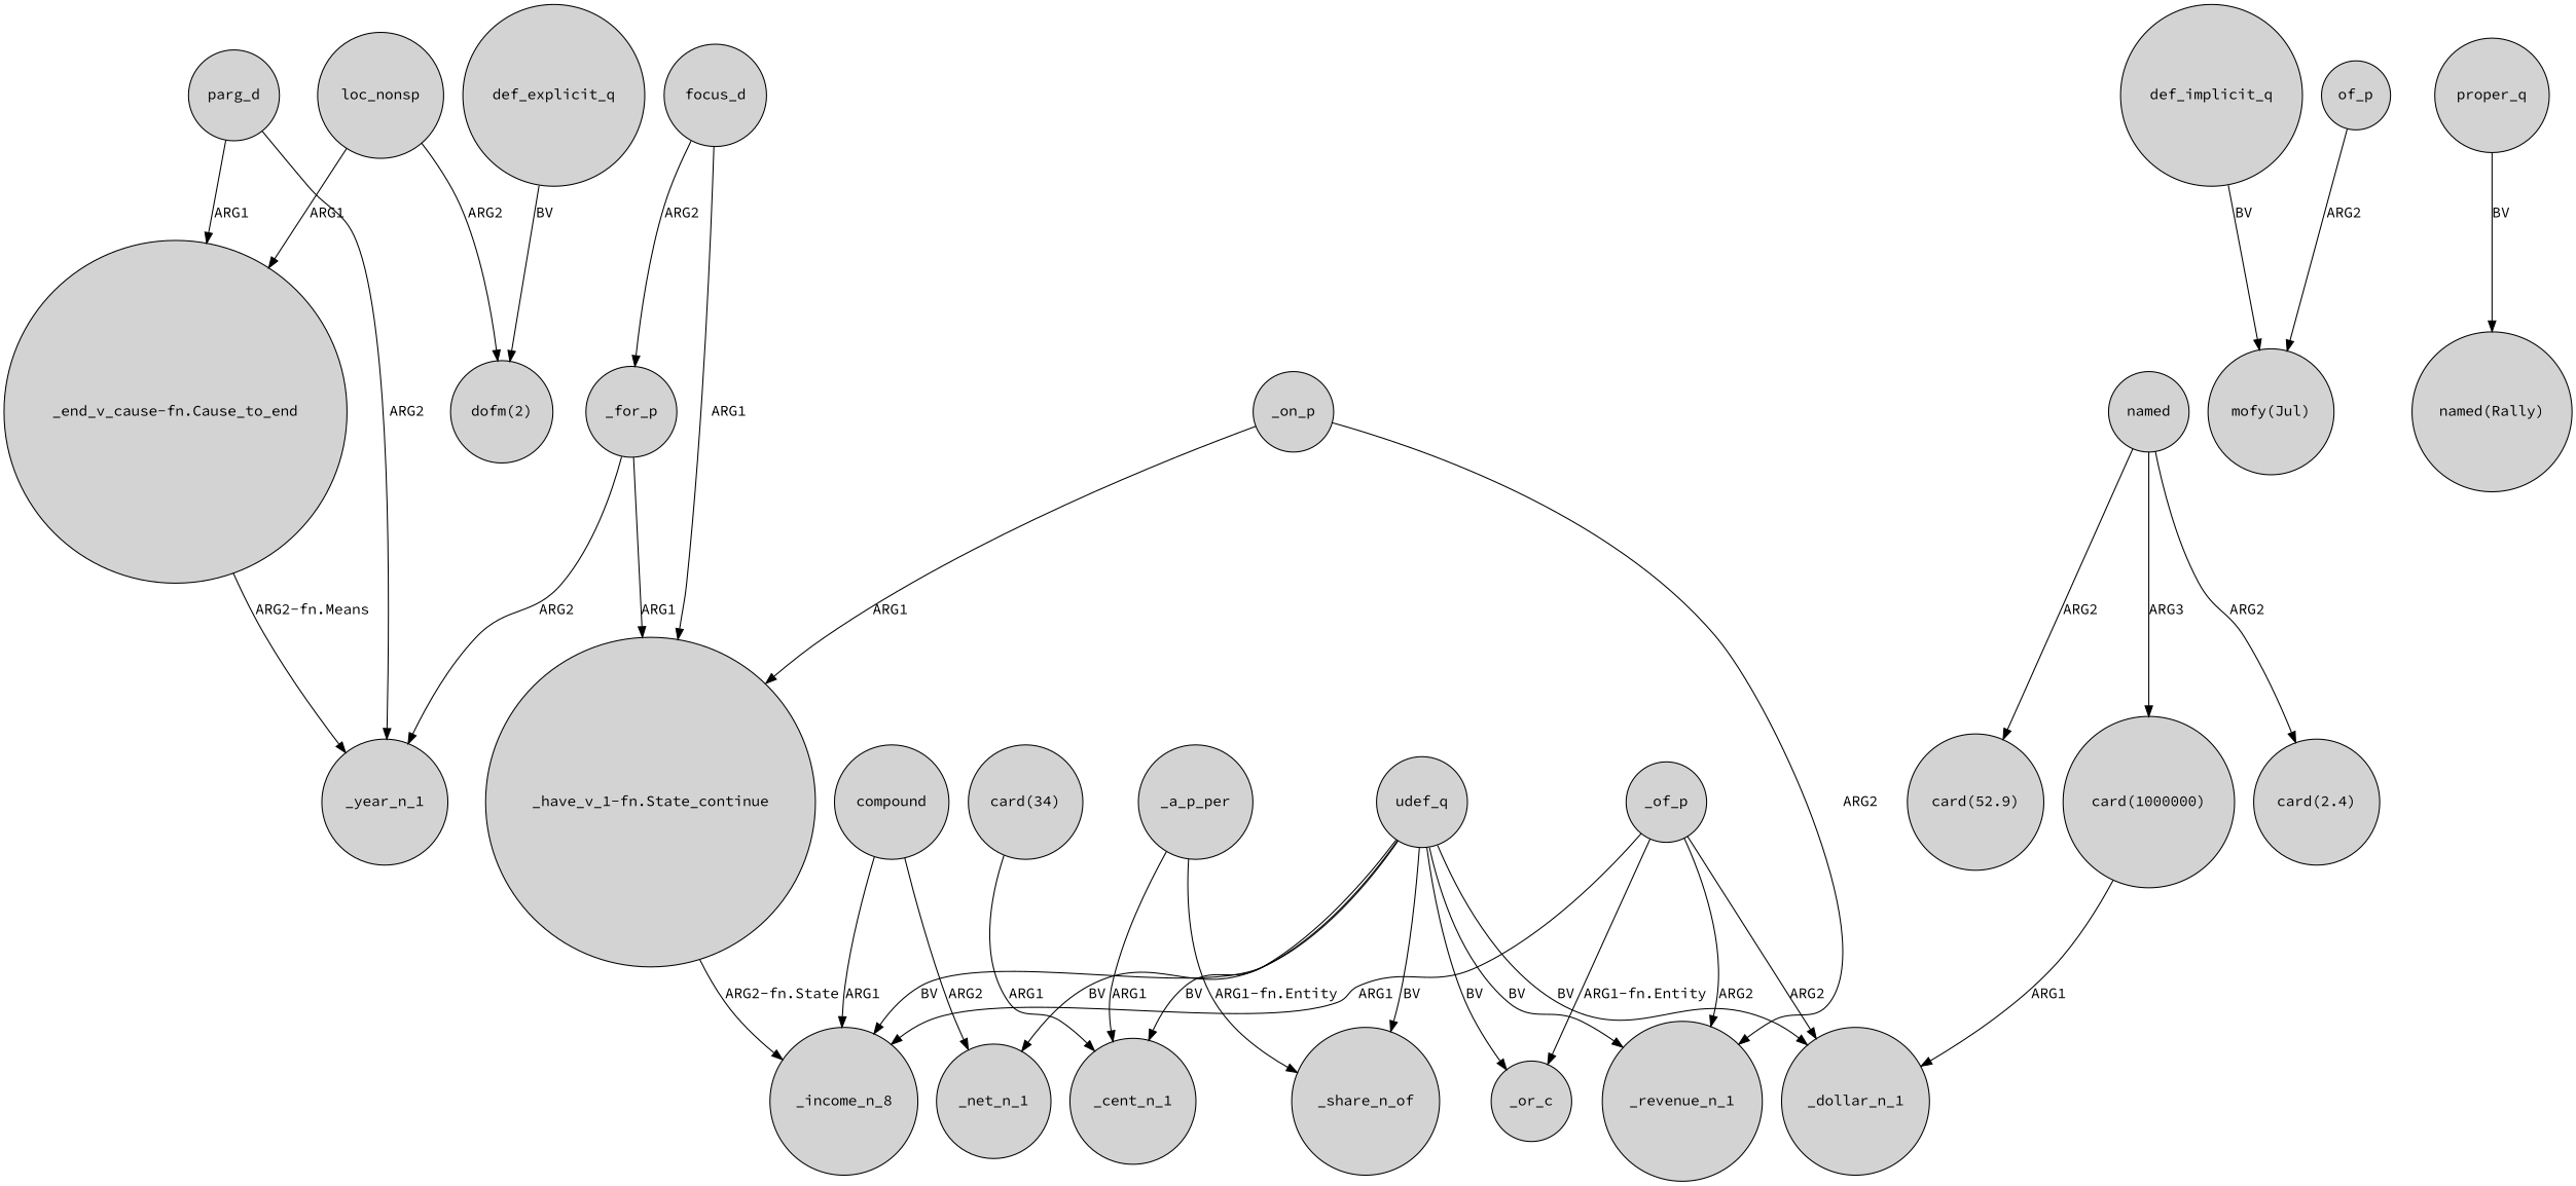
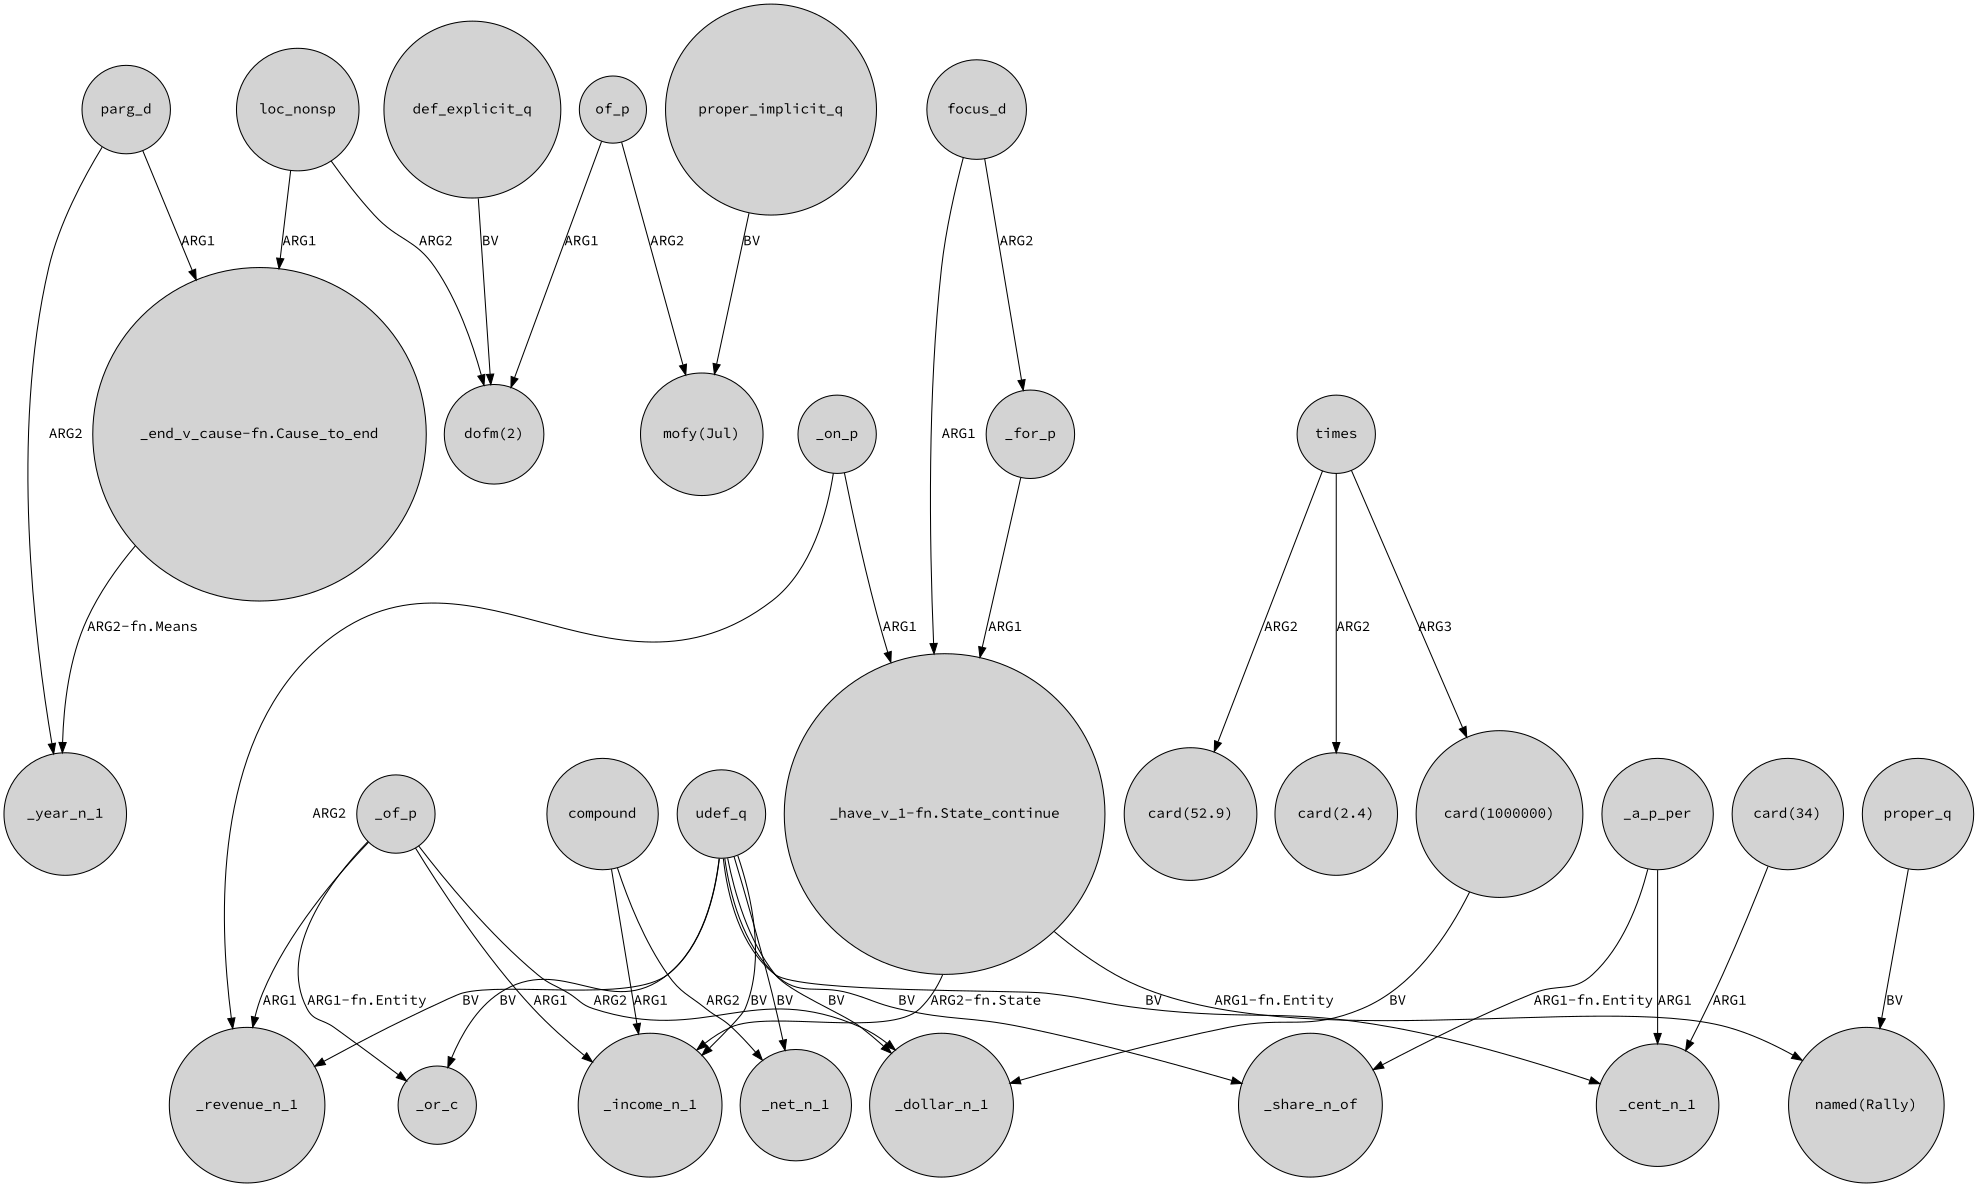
  digraph {
    fontname="Source Code Pro"
    node [fontname="Source Code Pro" shape=circle style=filled]
    edge [fontname="Source Code Pro"]
    parg_d
    "_end_v_cause-fn.Cause_to_end"
    _year_n_1
    compound
    _net_n_1
-   _income_n_1 [label=_income_n_8]
+   _income_n_1
    _a_p_per
    _cent_n_1
    _share_n_of
    udef_q
    _revenue_n_1
    _or_c
    _dollar_n_1
    "card(34)"
-   times [label=named]
+   times
    "card(1000000)"
    "card(52.9)"
    "card(2.4)"
    _of_p
-   def_implicit_q
+   def_implicit_q [label=proper_implicit_q]
    "mofy(Jul)"
    _on_p
    "_have_v_1-fn.State_continue"
    "named(Rally)"
    proper_q
    of_p
    "dofm(2)"
    loc_nonsp
    _for_p
    focus_d
    def_explicit_q
    parg_d -> "_end_v_cause-fn.Cause_to_end" [label=ARG1]
    parg_d -> _year_n_1 [label=ARG2]
    "_end_v_cause-fn.Cause_to_end" -> _year_n_1 [label="ARG2-fn.Means"]
    compound -> _net_n_1 [label=ARG2]
    compound -> _income_n_1 [label=ARG1]
    _a_p_per -> _cent_n_1 [label=ARG1]
    _a_p_per -> _share_n_of [label="ARG1-fn.Entity"]
    udef_q -> _net_n_1 [label=BV]
    udef_q -> _income_n_1 [label=BV]
    udef_q -> _cent_n_1 [label=BV]
    udef_q -> _share_n_of [label=BV]
    udef_q -> _revenue_n_1 [label=BV]
    udef_q -> _or_c [label=BV]
    udef_q -> _dollar_n_1 [label=BV]
    "card(34)" -> _cent_n_1 [label=ARG1]
    times -> "card(1000000)" [label=ARG3]
    times -> "card(52.9)" [label=ARG2]
    times -> "card(2.4)" [label=ARG2]
-   "card(1000000)" -> _dollar_n_1 [label=ARG1]
+   "card(1000000)" -> _dollar_n_1 [label=BV]
    _of_p -> _income_n_1 [label=ARG1]
-   _of_p -> _revenue_n_1 [label=ARG2]
+   _of_p -> _revenue_n_1 [label=ARG1]
    _of_p -> _or_c [label="ARG1-fn.Entity"]
    _of_p -> _dollar_n_1 [label=ARG2]
    def_implicit_q -> "mofy(Jul)" [label=BV]
    _on_p -> _revenue_n_1 [label=ARG2]
    _on_p -> "_have_v_1-fn.State_continue" [label=ARG1]
    "_have_v_1-fn.State_continue" -> _income_n_1 [label="ARG2-fn.State"]
+   "_have_v_1-fn.State_continue" -> "named(Rally)" [label="ARG1-fn.Entity"]
    proper_q -> "named(Rally)" [label=BV]
    of_p -> "mofy(Jul)" [label=ARG2]
+   of_p -> "dofm(2)" [label=ARG1]
    loc_nonsp -> "_end_v_cause-fn.Cause_to_end" [label=ARG1]
    loc_nonsp -> "dofm(2)" [label=ARG2]
-   _for_p -> _year_n_1 [label=ARG2]
    _for_p -> "_have_v_1-fn.State_continue" [label=ARG1]
    focus_d -> "_have_v_1-fn.State_continue" [label=ARG1]
    focus_d -> _for_p [label=ARG2]
    def_explicit_q -> "dofm(2)" [label=BV]
  }
